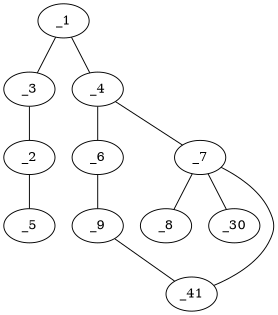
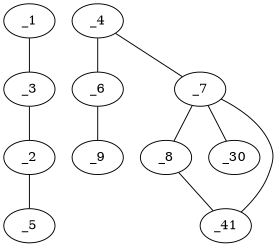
  graph {
    node [charge=0 chem=1 symbol="C  " x=3.7601 y=1.0194]
    edge [valence=1]
    _1 [y=0.5194]
    _3 [x=2.8941]
    _4 [y=-0.4806]
    _2 [x=4.6261]
    _5 [x=4.6261 y=2.0194]
    _6 [x=2.9511 y=-1.0684]
    _7 [x=4.5691 y=-1.0684]
    _9 [chem=4 symbol="N  " x=3.2601 y=-2.0194]
    _8 [chem=4 symbol="N  " x=2 y=-0.7593]
    n10 [chem=2 label=_30 symbol="O  " x=5.5201 y=-0.7594]
    n11 [chem=2 label=_41 symbol="O  " x=4.2601 y=-2.0194]
    _1 -- _3
-   _1 -- _4
    _3 -- _2
    _4 -- _6
    _4 -- _7
    _2 -- _5
    _6 -- _9
    _7 -- _8 [valence=2]
    _7 -- n10 [valence=2]
    _7 -- n11
-   _9 -- n11
+   _8 -- n11
  }
